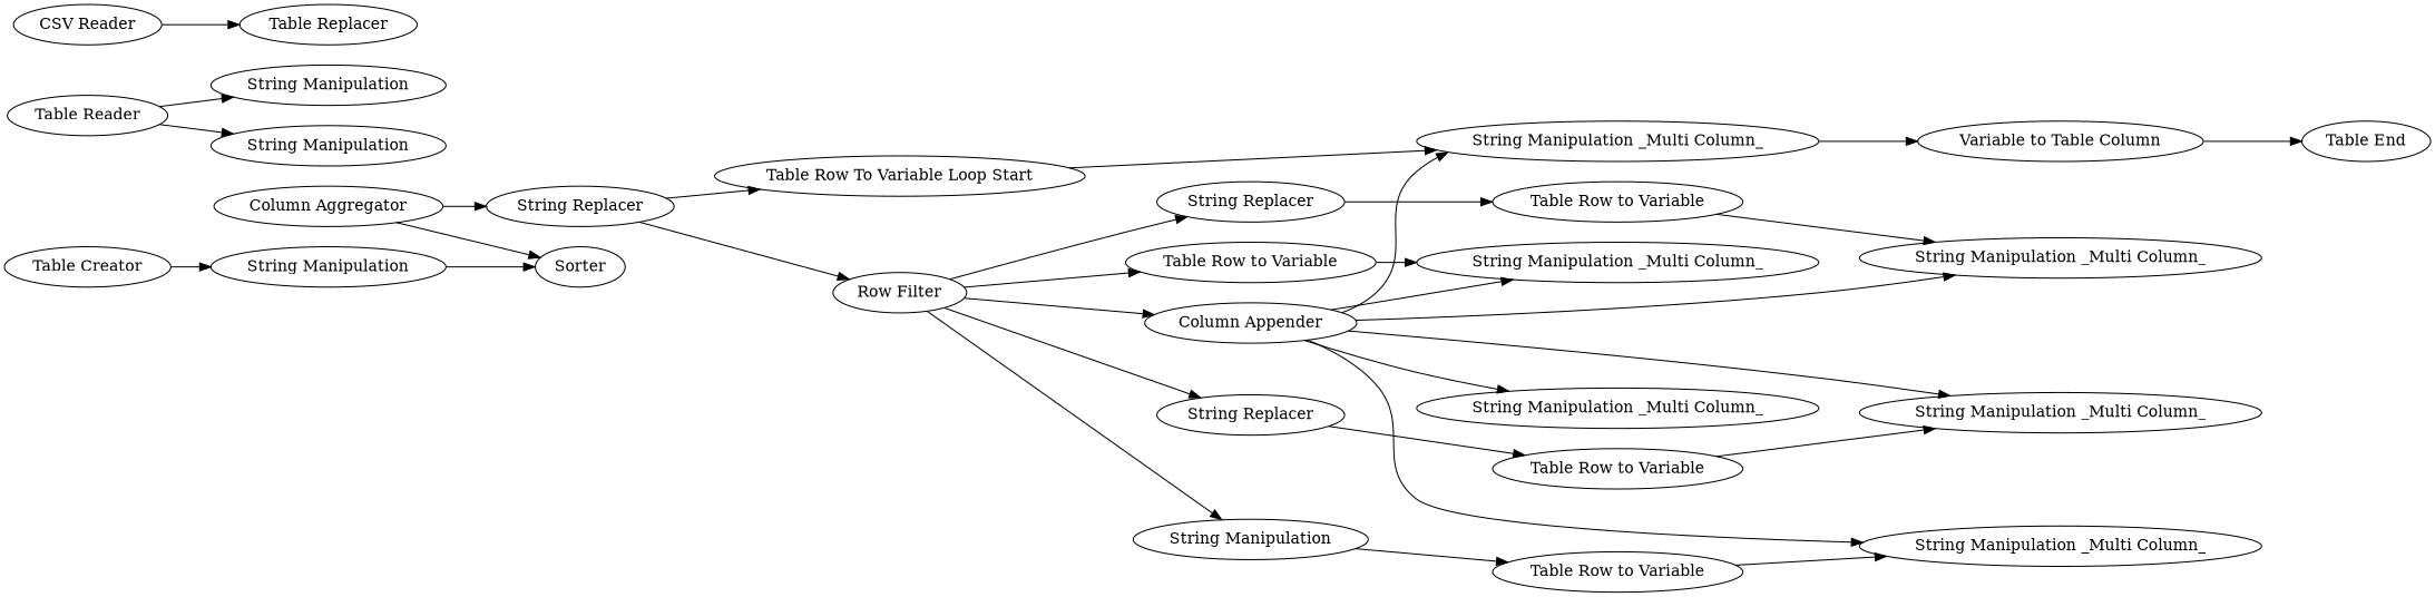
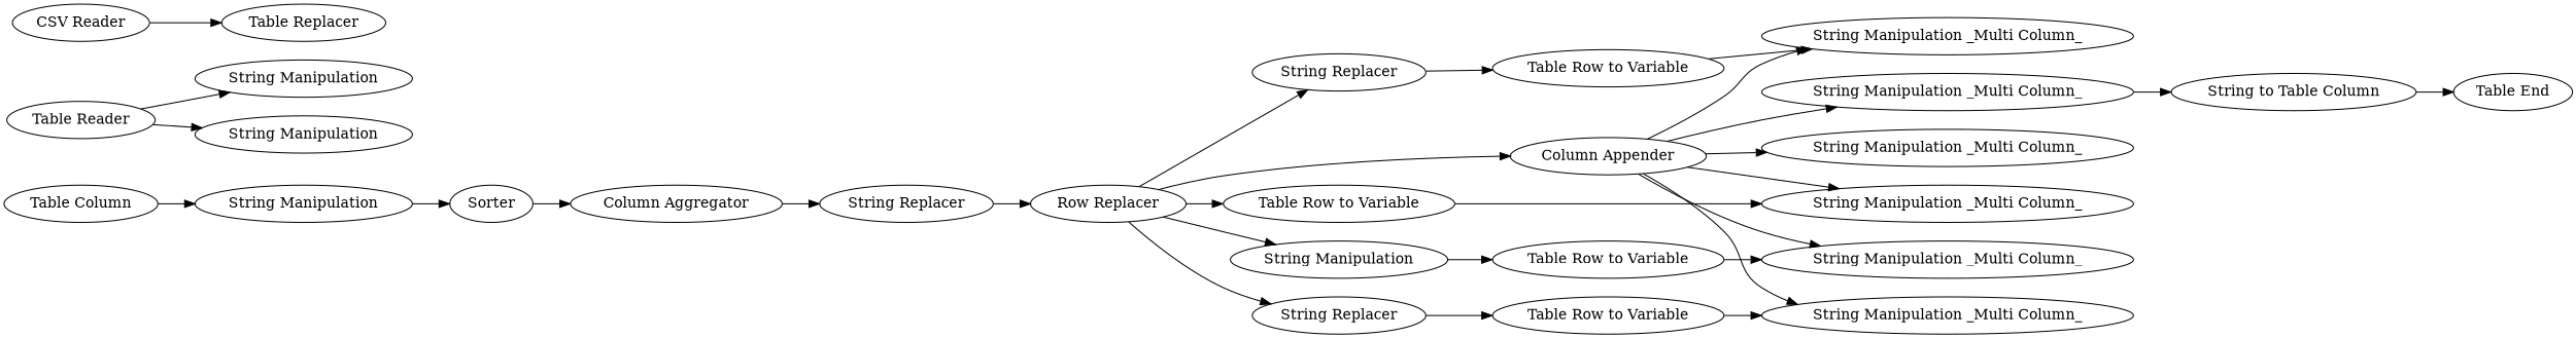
  digraph {
    rankdir=LR
    n1 [label="String Replacer"]
-   n2 [label="Table Row To Variable Loop Start"]
-   n3 [label="Row Filter"]
+   n3 [label="Row Replacer"]
    n4 [label="String Manipulation _Multi Column_"]
    n5 [label="String Replacer"]
    n6 [label="String Manipulation"]
    n7 [label="String Replacer"]
    n8 [label="Table Row to Variable"]
    n9 [label="Column Appender"]
-   n10 [label="Variable to Table Column"]
+   n10 [label="String to Table Column"]
    n11 [label=Sorter]
    n12 [label="Column Aggregator"]
    n13 [label="Table Row to Variable"]
    n14 [label="Table Row to Variable"]
    n15 [label="Table Row to Variable"]
    n16 [label="String Manipulation _Multi Column_"]
    n17 [label="String Manipulation _Multi Column_"]
-   n18 [label="Table Creator"]
+   n18 [label="Table Column"]
    n19 [label="String Manipulation"]
    n20 [label="String Manipulation _Multi Column_"]
    n21 [label="String Manipulation _Multi Column_"]
    n22 [label="String Manipulation _Multi Column_"]
    n23 [label="Table End"]
    n24 [label="Table Reader"]
    n25 [label="String Manipulation"]
    n26 [label="String Manipulation"]
    n27 [label="CSV Reader"]
    n28 [label="Table Replacer"]
-   n1 -> n2
    n1 -> n3
-   n2 -> n4
    n3 -> n5
    n3 -> n6
    n3 -> n7
    n3 -> n8
    n3 -> n9
    n4 -> n10
    n5 -> n13
    n6 -> n14
    n7 -> n15
    n8 -> n16
    n9 -> n4
    n9 -> n16
    n9 -> n17
    n9 -> n20
    n9 -> n21
    n9 -> n22
    n10 -> n23
-   n12 -> n11
+   n11 -> n12
    n12 -> n1
    n13 -> n17
    n14 -> n21
    n15 -> n22
    n18 -> n19
    n19 -> n11
    n24 -> n25
    n24 -> n26
    n27 -> n28
  }
